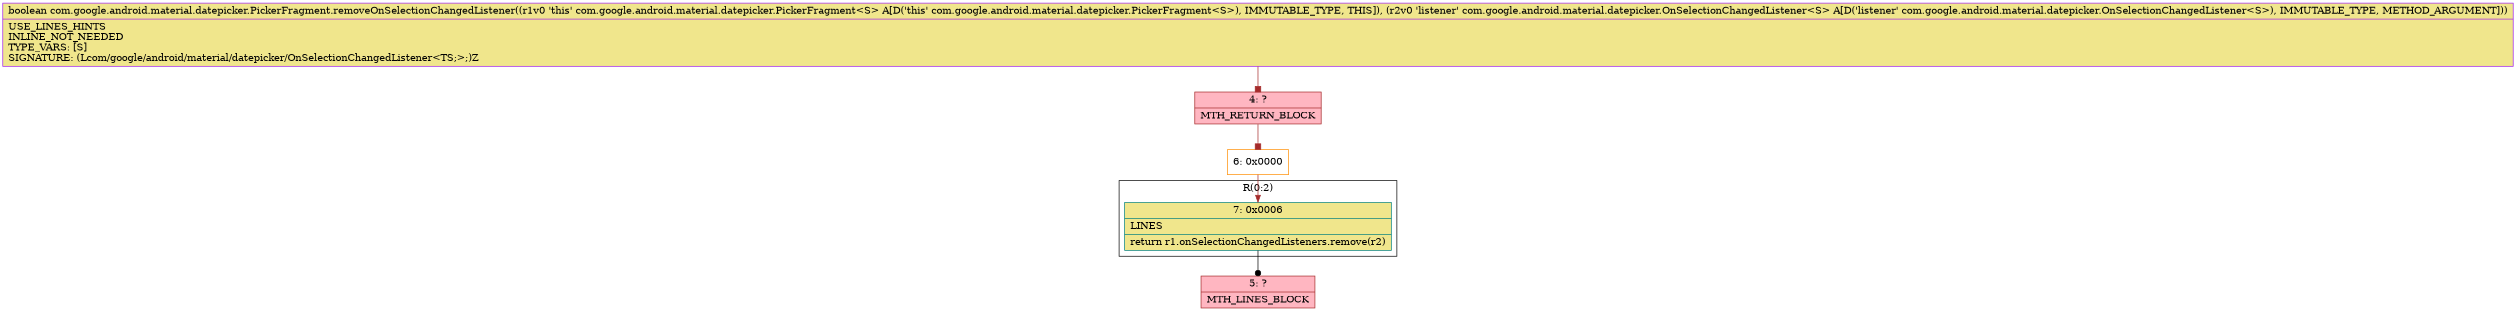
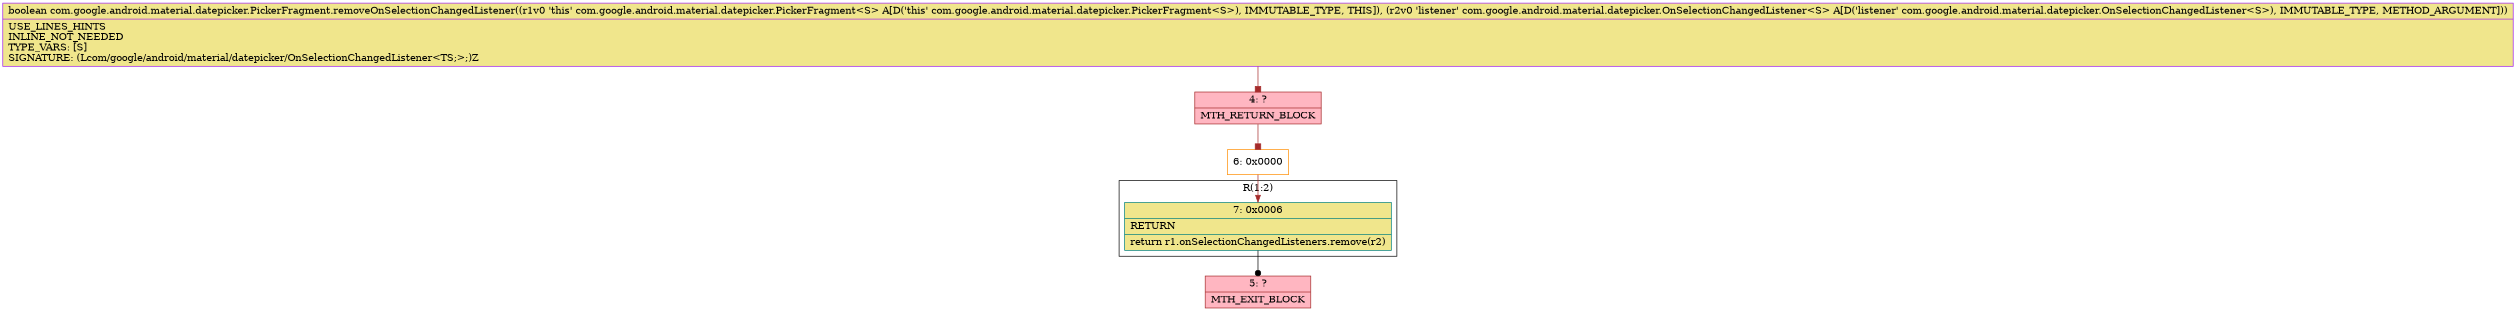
  digraph {
    node [color=brown fillcolor=khaki shape=record style=filled]
    edge [arrowhead=box color=brown]
-   n1 [color=teal label="{7\:\ 0x0006|LINES\l|return r1.onSelectionChangedListeners.remove(r2)\l}"]
-   n2 [fillcolor=lightpink label="{5\:\ ?|MTH_LINES_BLOCK\l}"]
+   n1 [color=teal label="{7\:\ 0x0006|RETURN\l|return r1.onSelectionChangedListeners.remove(r2)\l}"]
+   n2 [fillcolor=lightpink label="{5\:\ ?|MTH_EXIT_BLOCK\l}"]
    n3 [fillcolor=lightpink label="{4\:\ ?|MTH_RETURN_BLOCK\l}"]
    n4 [color=darkorange fillcolor=white label="{6\:\ 0x0000}"]
    n5 [color=purple label="{boolean com.google.android.material.datepicker.PickerFragment.removeOnSelectionChangedListener((r1v0 'this' com.google.android.material.datepicker.PickerFragment\<S\> A[D('this' com.google.android.material.datepicker.PickerFragment\<S\>), IMMUTABLE_TYPE, THIS]), (r2v0 'listener' com.google.android.material.datepicker.OnSelectionChangedListener\<S\> A[D('listener' com.google.android.material.datepicker.OnSelectionChangedListener\<S\>), IMMUTABLE_TYPE, METHOD_ARGUMENT]))  | USE_LINES_HINTS\lINLINE_NOT_NEEDED\lTYPE_VARS: [S]\lSIGNATURE: (Lcom\/google\/android\/material\/datepicker\/OnSelectionChangedListener\<TS;\>;)Z\l}"]
    subgraph cluster_1 {
-     label="R(0:2)"
+     label="R(1:2)"
      n1
    }
    n1 -> n2 [arrowhead=dot color=black]
    n3 -> n4
    n4 -> n1 [arrowhead=normal]
    n5 -> n3
  }
